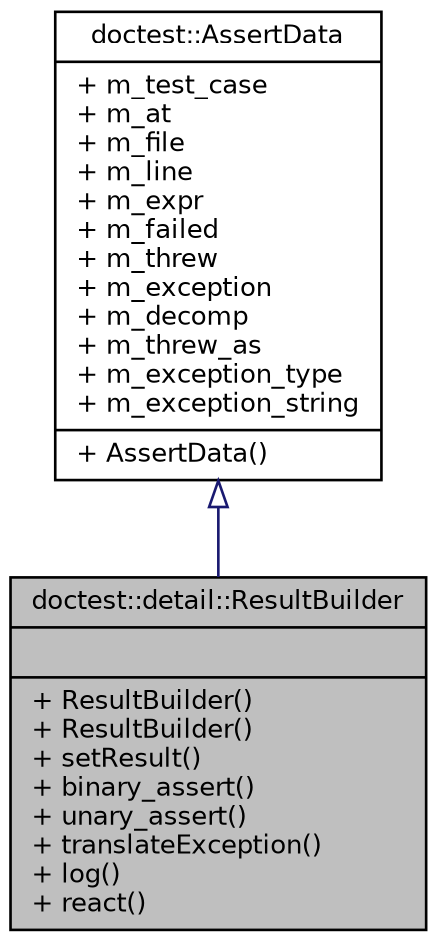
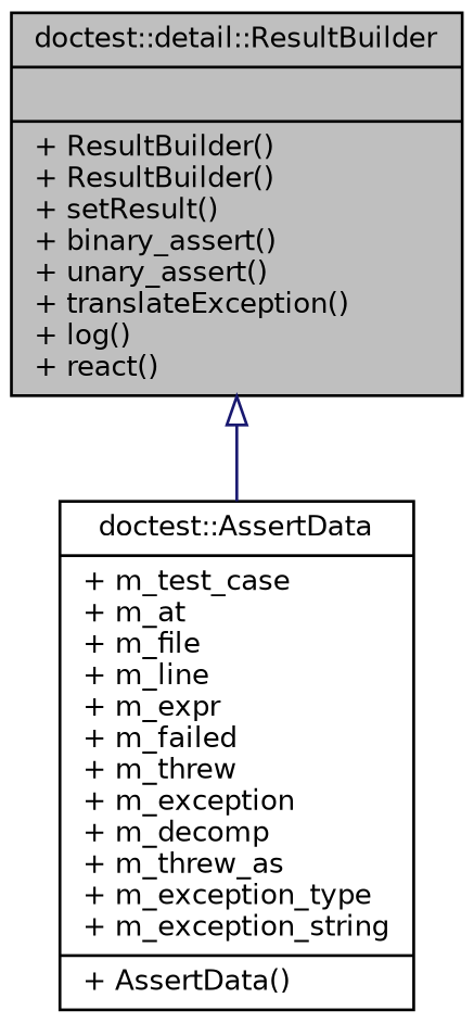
  digraph {
    node [color=black fontname=Helvetica fontsize=10 shape=record style=filled]
    n1 [fillcolor=grey75 fontcolor=black height=0.2 label="{doctest::detail::ResultBuilder\n||+ ResultBuilder()\l+ ResultBuilder()\l+ setResult()\l+ binary_assert()\l+ unary_assert()\l+ translateException()\l+ log()\l+ react()\l}" width=0.4]
    n2 [fillcolor=white height=0.2 label="{doctest::AssertData\n|+ m_test_case\l+ m_at\l+ m_file\l+ m_line\l+ m_expr\l+ m_failed\l+ m_threw\l+ m_exception\l+ m_decomp\l+ m_threw_as\l+ m_exception_type\l+ m_exception_string\l|+ AssertData()\l}" width=0.4]
-   n2 -> n1 [arrowtail=onormal color=midnightblue dir=back fontname=Helvetica fontsize=10 labelfontname=Helvetica labelfontsize=10 style=solid]
+   n1 -> n2 [arrowtail=onormal color=midnightblue dir=back fontname=Helvetica fontsize=10 labelfontname=Helvetica labelfontsize=10 style=solid]
  }
